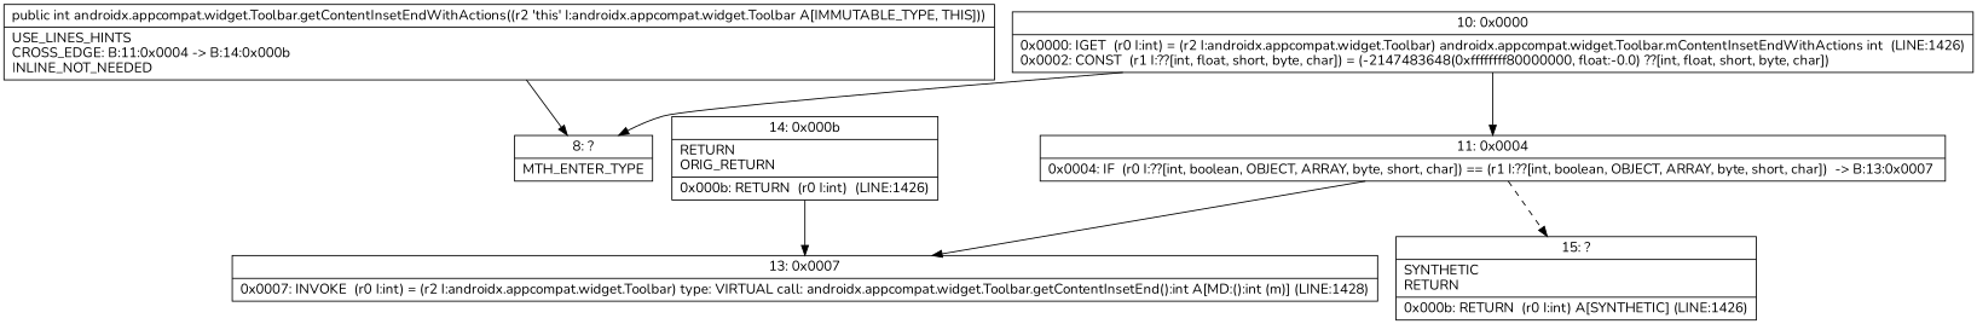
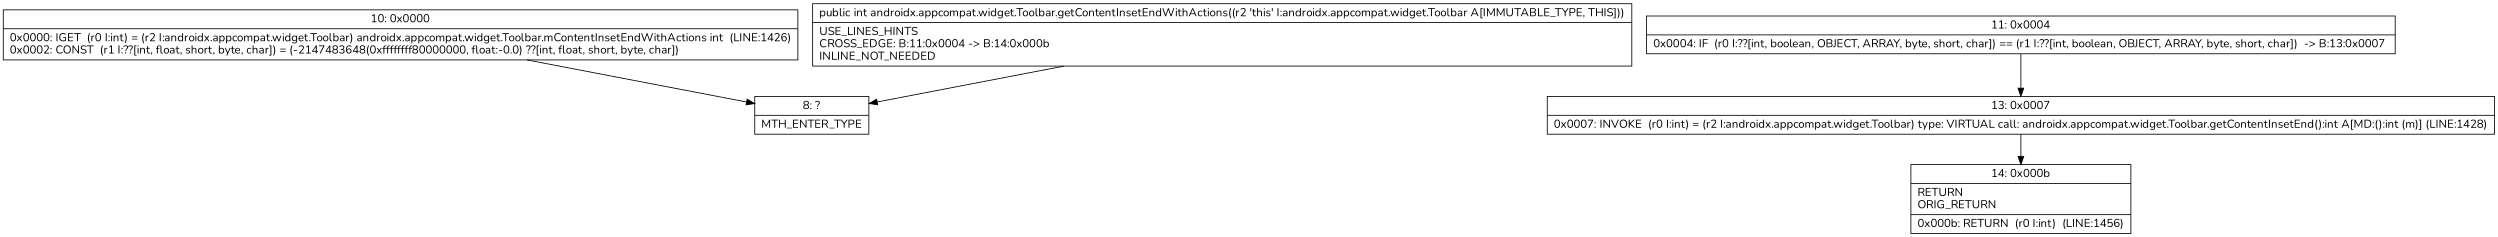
  digraph {
    fontname=Nunito
    node [fontname=Nunito shape=record]
    edge [fontname=Nunito]
    n1 [label="{8\:\ ?|MTH_ENTER_TYPE\l}"]
    n2 [label="{10\:\ 0x0000|0x0000: IGET  (r0 I:int) = (r2 I:androidx.appcompat.widget.Toolbar) androidx.appcompat.widget.Toolbar.mContentInsetEndWithActions int  (LINE:1426)\l0x0002: CONST  (r1 I:??[int, float, short, byte, char]) = (\-2147483648(0xffffffff80000000, float:\-0.0) ??[int, float, short, byte, char]) \l}"]
    n3 [label="{11\:\ 0x0004|0x0004: IF  (r0 I:??[int, boolean, OBJECT, ARRAY, byte, short, char]) == (r1 I:??[int, boolean, OBJECT, ARRAY, byte, short, char])  \-\> B:13:0x0007 \l}"]
    n4 [label="{13\:\ 0x0007|0x0007: INVOKE  (r0 I:int) = (r2 I:androidx.appcompat.widget.Toolbar) type: VIRTUAL call: androidx.appcompat.widget.Toolbar.getContentInsetEnd():int A[MD:():int (m)] (LINE:1428)\l}"]
-   n5 [label="{15\:\ ?|SYNTHETIC\lRETURN\l|0x000b: RETURN  (r0 I:int) A[SYNTHETIC] (LINE:1426)\l}"]
-   n6 [label="{14\:\ 0x000b|RETURN\lORIG_RETURN\l|0x000b: RETURN  (r0 I:int)  (LINE:1426)\l}"]
+   n6 [label="{14\:\ 0x000b|RETURN\lORIG_RETURN\l|0x000b: RETURN  (r0 I:int)  (LINE:1456)\l}"]
    n7 [label="{public int androidx.appcompat.widget.Toolbar.getContentInsetEndWithActions((r2 'this' I:androidx.appcompat.widget.Toolbar A[IMMUTABLE_TYPE, THIS]))  | USE_LINES_HINTS\lCROSS_EDGE: B:11:0x0004 \-\> B:14:0x000b\lINLINE_NOT_NEEDED\l}"]
    n2 -> n1
-   n2 -> n3
    n3 -> n4
-   n3 -> n5 [style=dashed]
-   n6 -> n4
+   n4 -> n6
    n7 -> n1
  }
